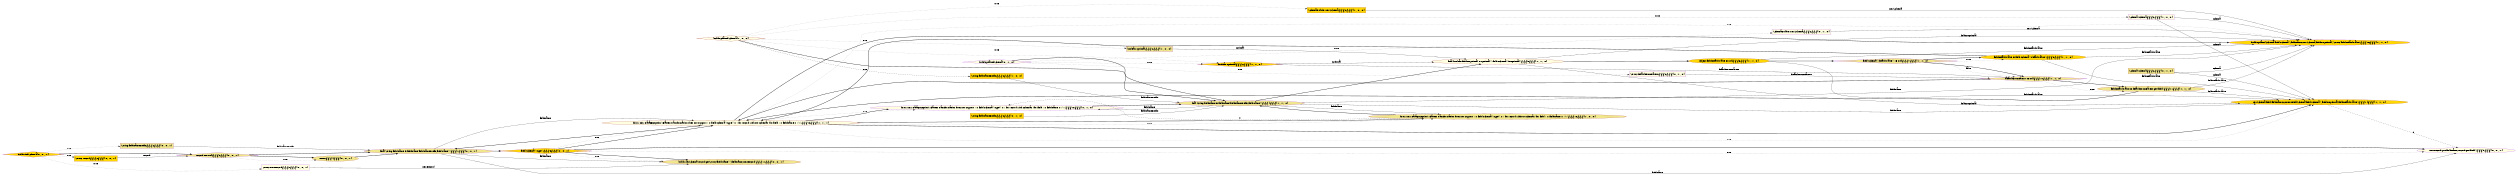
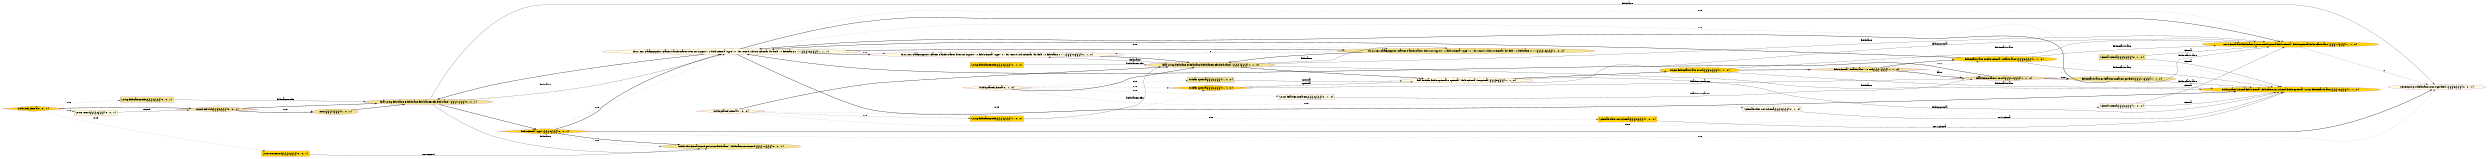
  digraph {
    rankdir=LR
    node [color=purple fillcolor=khaki shape=ellipse style=filled]
    edge [style=solid]
    n1 [label="String fieldNamePrefix@@@2@@@['0', '0', '1']" shape=box]
    n2 [label="final String fieldName = fieldName(fieldNamePrefix,field.name())@@@7@@@['0', '0', '1']"]
    n3 [fillcolor=gold label="field.schema().type()@@@8@@@['0', '0', '1']" shape=diamond]
    n4 [fillcolor=lightyellow label="newRecord.put(fieldName,record.get(field))@@@9@@@['0', '0', '1']"]
    n5 [color=brown label="buildWithSchema(record.getStruct(field.name()),fieldName,newRecord)@@@11@@@['0', '0', '1']"]
    n6 [color=brown fillcolor=lightyellow label="throw new DataException(\"Flatten transformation does not support \" + field.schema().type() + \" for record without schemas (for field \" + fieldName + \").\")@@@13@@@['1', '1', '1']"]
    n7 [color=brown fillcolor=lightyellow label="final boolean fieldIsOptional = optional || field.schema().isOptional()@@@5@@@['1', '1', '0']"]
    n8 [color=brown fillcolor=gold label="Object fieldDefaultValue = null@@@6@@@['1', '1', '0']"]
    n9 [fillcolor=gold label="buildUpdatedSchema(field.schema(),fieldName,newSchema,fieldIsOptional,(Struct)fieldDefaultValue)@@@16@@@['1', '1', '0']"]
    n10 [color=brown fillcolor=gold label="newSchema.field(fieldName,convertFieldSchema(field.schema(),fieldIsOptional,fieldDefaultValue))@@@14@@@['1', '1', '0']"]
    n11 [label="field.schema().defaultValue() != null@@@7@@@['1', '1', '0']" shape=diamond]
    n12 [color=brown label="throw new DataException(\"Flatten transformation does not support \" + field.schema().type() + \" for record without schemas (for field \" + fieldName + \").\")@@@18@@@['1', '0', '0']"]
    n13 [label="final String fieldName = fieldName(fieldNamePrefix,field.name())@@@4@@@['1', '1', '0']"]
    n14 [fillcolor=lightyellow label="throw new DataException(\"Flatten transformation does not support \" + field.schema().type() + \" for record with schemas (for field \" + fieldName + \").\")@@@18@@@['0', '1', '0']"]
    n15 [color=brown label="return@@@4@@@['0', '0', '1']"]
    n16 [label="boolean optional@@@2@@@['1', '0', '0']" shape=box]
    n17 [color=brown label="Schema schema@@@2@@@['0', '1', '0']" shape=box]
-   n18 [fillcolor=lightyellow label="buildUpdatedSchema['0', '1', '0']" shape=diamond]
+   n18 [color=brown fillcolor=lightyellow label="buildUpdatedSchema['0', '1', '0']" shape=diamond]
    n19 [fillcolor=lightyellow label="Struct defaultFromParent@@@2@@@['0', '1', '0']" shape=box]
    n20 [fillcolor=lightyellow label="SchemaBuilder newSchema@@@2@@@['0', '1', '0']" shape=box]
    n21 [fillcolor=gold label="boolean optional@@@2@@@['1', '1', '0']" shape=diamond]
    n22 [label="defaultFromParent != null@@@10@@@['1', '1', '0']" shape=diamond]
    n23 [color=brown fillcolor=gold label="String fieldNamePrefix@@@2@@@['0', '1', '0']" shape=box]
    n24 [color=brown fillcolor=gold label="fieldDefaultValue = field.schema().defaultValue()@@@8@@@['1', '1', '0']"]
    n25 [color=brown fillcolor=lightyellow label="buildUpdatedSchema['1', '0', '0']" shape=diamond]
    n26 [color=brown fillcolor=gold label="SchemaBuilder newSchema@@@2@@@['1', '0', '0']" shape=box]
    n27 [color=brown fillcolor=gold label="String fieldNamePrefix@@@2@@@['1', '0', '0']" shape=box]
    n28 [fillcolor=lightyellow label="Schema schema@@@2@@@['1', '0', '0']" shape=box]
    n29 [color=brown label="fieldDefaultValue = defaultFromParent.get(field)@@@11@@@['1', '1', '0']"]
    n30 [fillcolor=gold label="buildWithSchema['0', '0', '1']" shape=diamond]
-   n31 [fillcolor=lightyellow label="Struct newRecord@@@2@@@['0', '0', '1']" shape=box]
+   n31 [fillcolor=gold label="Struct newRecord@@@2@@@['0', '0', '1']" shape=box]
    n32 [label="record == null@@@3@@@['0', '0', '1']" shape=diamond]
-   n33 [color=brown fillcolor=gold label="Struct record@@@2@@@['0', '0', '1']" shape=box]
+   n33 [color=brown fillcolor=lightyellow label="Struct record@@@2@@@['0', '0', '1']" shape=box]
    n1 -> n2 [label=fieldNamePrefix]
    n2 -> n3 [style=bold]
    n2 -> n4 [label=fieldName]
    n2 -> n5 [label=fieldName]
    n2 -> n6 [label=fieldName]
    n3 -> n4 [style=bold]
    n3 -> n4 [label=true style=dotted]
    n3 -> n5 [style=bold]
    n3 -> n5 [label=true style=dotted]
    n3 -> n6 [label=true style=dotted]
    n3 -> n6 [style=bold]
    n6 -> n2 [style=bold]
    n6 -> n9 [label=true style=dotted]
    n6 -> n9 [style=bold]
    n6 -> n10 [label=true style=dotted]
    n6 -> n10 [style=bold]
    n6 -> n12 [style=bold]
    n6 -> n12 [label=true style=dotted]
    n6 -> n14 [style=bold]
    n6 -> n14 [label=true style=dotted]
    n7 -> n8 [style=bold]
    n7 -> n9 [label=fieldIsOptional]
    n7 -> n10 [label=fieldIsOptional]
    n8 -> n9 [label=fieldDefaultValue]
    n8 -> n10 [label=fieldDefaultValue]
    n8 -> n11 [style=bold]
    n10 -> n4 [label=0 style=dashed]
    n11 -> n22 [label=false style=dotted]
    n11 -> n22 [style=bold]
    n11 -> n24 [style=bold]
    n11 -> n24 [label=true style=dotted]
    n12 -> n13 [style=bold]
    n12 -> n14 [label=0 style=dashed]
    n13 -> n7 [style=bold]
    n13 -> n9 [label=fieldName]
    n13 -> n10 [label=fieldName]
    n13 -> n12 [label=fieldName]
    n13 -> n14 [label=fieldName]
    n14 -> n13 [style=bold]
    n15 -> n2 [style=bold]
    n16 -> n7 [label=optional]
    n17 -> n9 [label=schema]
    n17 -> n10 [label=schema]
    n18 -> n13 [style=bold]
    n18 -> n19 [label=true style=dotted]
    n18 -> n20 [label=true style=dotted]
    n18 -> n21 [label=true style=dotted]
    n19 -> n22 [label=defaultFromParent]
    n20 -> n9 [label=newSchema]
    n21 -> n7 [label=optional]
    n21 -> n22 [label=defaultFromParent]
    n22 -> n6 [style=bold]
    n22 -> n29 [label=true style=dotted]
    n22 -> n29 [style=bold]
    n23 -> n13 [label=fieldNamePrefix]
    n24 -> n6 [style=bold]
    n24 -> n9 [label=fieldDefaultValue]
    n24 -> n10 [label=fieldDefaultValue]
    n25 -> n13 [style=bold]
-   n25 -> n16 [label=true style=dotted]
+   n18 -> n16 [label=true style=dotted]
    n25 -> n21 [label=true style=dotted]
-   n25 -> n26 [label=true style=dotted]
+   n27 -> n26 [label=true style=dotted]
    n25 -> n27 [label=true style=dashed]
    n25 -> n28 [label=true style=dotted]
    n26 -> n9 [label=newSchema]
    n27 -> n13 [label=fieldNamePrefix]
    n28 -> n9 [label=schema]
    n28 -> n10 [label=schema]
    n29 -> n6 [style=bold]
    n29 -> n9 [label=fieldDefaultValue]
    n29 -> n10 [label=fieldDefaultValue]
    n30 -> n1 [label=true style=dotted]
    n30 -> n31 [label=true style=dotted]
    n30 -> n32 [style=bold]
    n30 -> n33 [label=true style=dotted]
    n31 -> n5 [label=newRecord]
    n32 -> n2 [style=bold]
    n32 -> n15 [style=bold]
    n32 -> n15 [label=true style=dotted]
    n33 -> n32 [label=record]
  }
